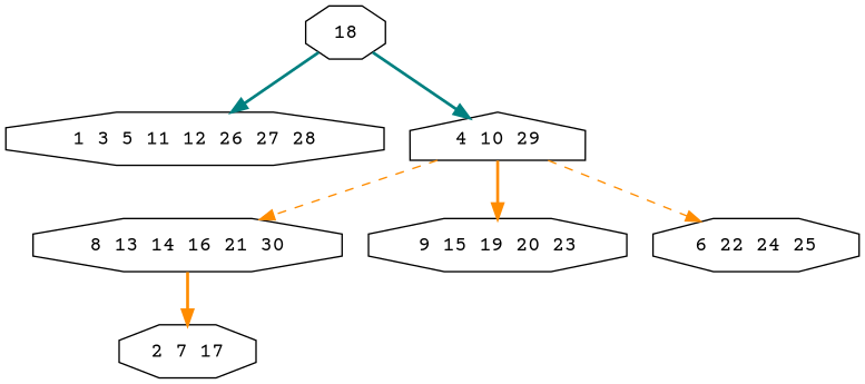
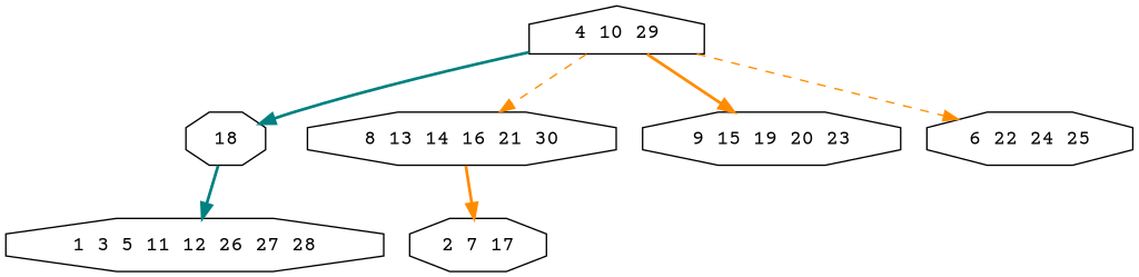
  digraph {
    fontname="Courier Prime"
    node [fontname="Courier Prime" shape=octagon]
    edge [color=darkorange fontname="Courier Prime" style=bold]
    n1 [label=18]
    n2 [label="1 3 5 11 12 26 27 28"]
    n3 [label="4 10 29" shape=house]
    n4 [label="8 13 14 16 21 30"]
    n5 [label="9 15 19 20 23"]
    n6 [label="6 22 24 25"]
    n7 [label="2 7 17"]
    n1 -> n2 [color=teal]
-   n1 -> n3 [color=teal]
+   n3 -> n1 [color=teal]
    n3 -> n4 [style=dashed]
    n3 -> n5
    n3 -> n6 [style=dashed]
    n4 -> n7
  }
